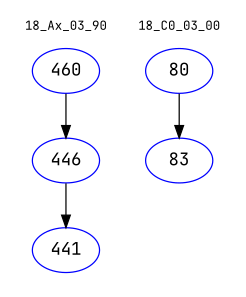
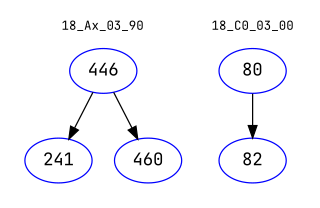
  digraph {
    fontname="JetBrains Mono"
    node [color=blue fontname="JetBrains Mono"]
    edge [color=black fontname="JetBrains Mono"]
    n1 [label=446]
-   n2 [label=441]
+   n2 [label=241]
    n3 [label=460]
    n4 [label=80]
-   n5 [label=83]
+   n5 [label=82]
    subgraph cluster_1 {
      color=white
      fontsize=10
      label="18_Ax_03_90"
      n1
      n2
      n3
    }
    subgraph cluster_2 {
      color=white
      fontsize=10
      label="18_C0_03_00"
      n4
      n5
    }
    n1 -> n2
-   n3 -> n1
+   n1 -> n3
    n4 -> n5
  }
